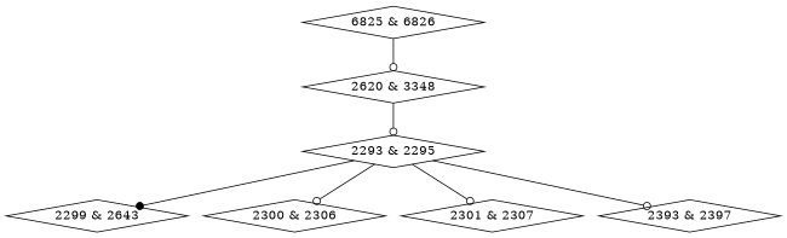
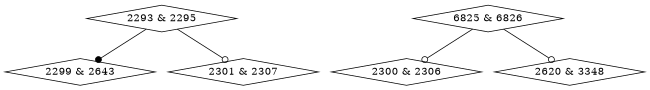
  digraph {
    fontname="DejaVu Serif"
    node [fontname="DejaVu Serif" shape=diamond]
    edge [arrowhead=odot fontname="DejaVu Serif"]
    n1 [label="2293 & 2295"]
    n2 [label="2299 & 2643"]
    n3 [label="2300 & 2306"]
    n4 [label="2301 & 2307"]
-   n5 [label="2393 & 2397"]
    n6 [label="2620 & 3348"]
    n7 [label="6825 & 6826"]
    n1 -> n2 [arrowhead=dot]
-   n1 -> n3
+   n7 -> n3
    n1 -> n4
-   n1 -> n5
-   n6 -> n1
    n7 -> n6
  }
